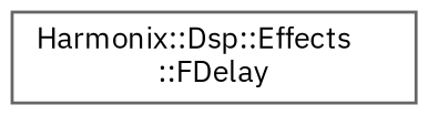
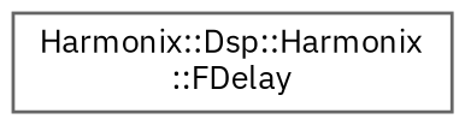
  digraph {
    rankdir=LR
    fontname="IBM Plex Sans"
-   n1 [color=grey40 fillcolor=white fontname="IBM Plex Sans" fontsize=10 height=0.2 label="Harmonix::Dsp::Effects\l::FDelay" shape=box style=filled width=0.4]
+   n1 [color=grey40 fillcolor=white fontname="IBM Plex Sans" fontsize=10 height=0.2 label="Harmonix::Dsp::Harmonix\l::FDelay" shape=box style=filled width=0.4]
  }
